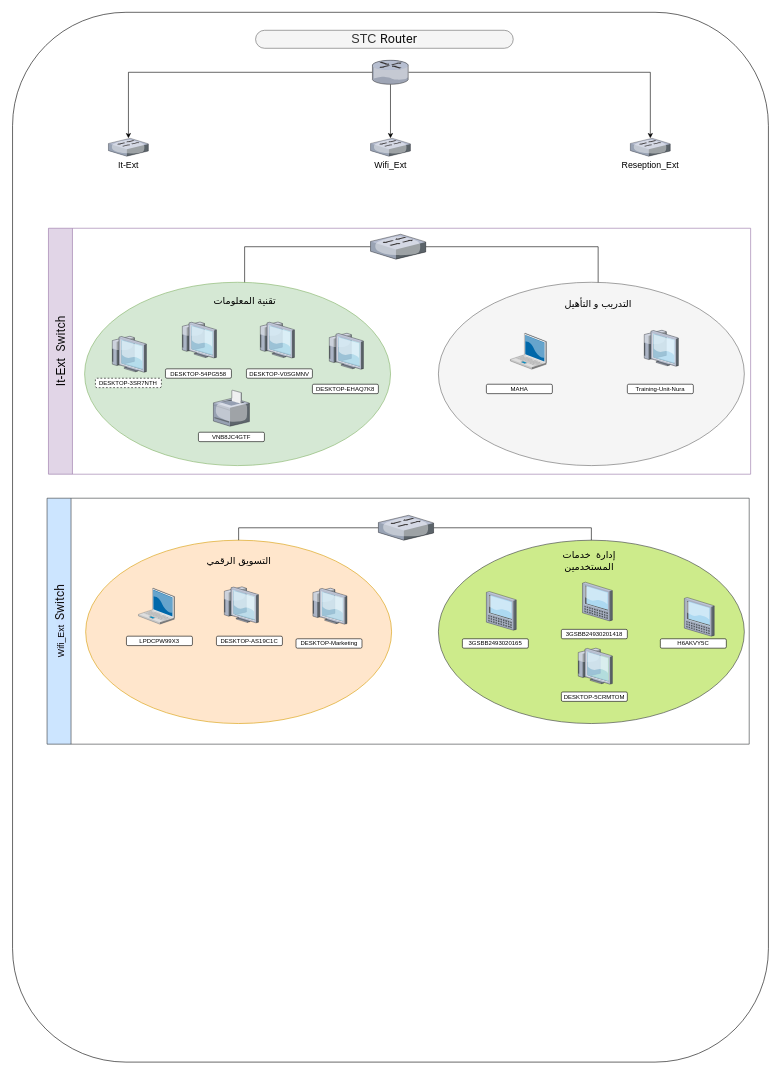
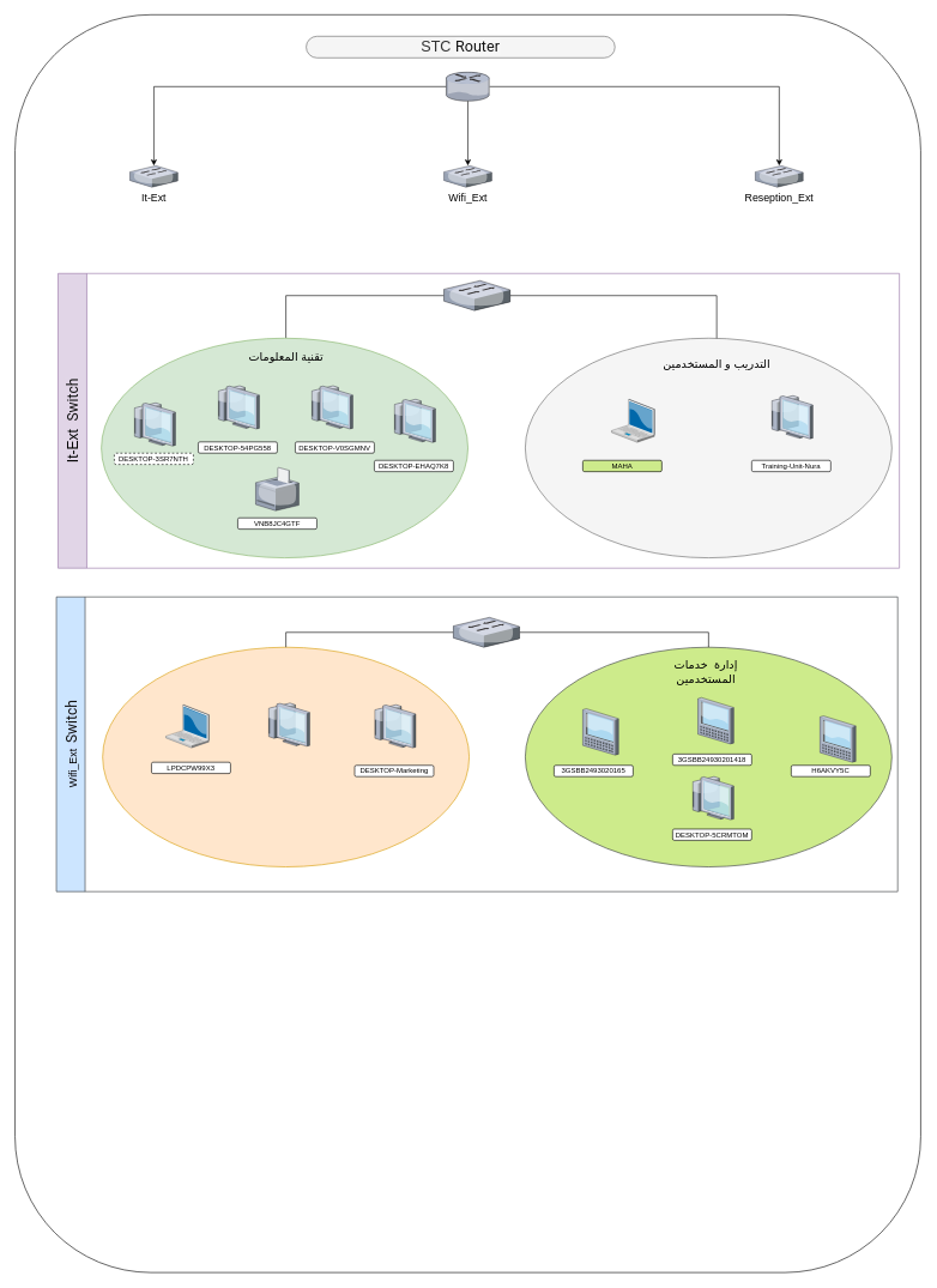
  <mxCell id="0" />
  <mxCell id="1" parent="0" />
  <mxCell id="2" value="" style="rounded=1;whiteSpace=wrap;html=1;" parent="1" vertex="1"><mxGeometry x="20.14" y="20" width="1260" height="1750" as="geometry" /></mxCell>
  <mxCell id="3" value="&lt;span style=&quot;color: rgba(0, 0, 0, 0); font-family: monospace; font-size: 0px; text-align: start; text-wrap-mode: nowrap;&quot;&gt;%3CmxGraphModel%3E%3Croot%3E%3CmxCell%20id%3D%220%22%2F%3E%3CmxCell%20id%3D%221%22%20parent%3D%220%22%2F%3E%3CmxCell%20id%3D%222%22%20value%3D%22%26lt%3Bfont%20style%3D%26quot%3Bfont-size%3A%2016px%3B%26quot%3B%26gt%3B%D8%AA%D9%82%D9%86%D9%8A%D8%A9%20%D8%A7%D9%84%D9%85%D8%B9%D9%84%D9%88%D9%85%D8%A7%D8%AA%26lt%3B%2Ffont%26gt%3B%22%20style%3D%22text%3Bhtml%3D1%3Balign%3Dcenter%3BverticalAlign%3Dmiddle%3BwhiteSpace%3Dwrap%3Brounded%3D0%3B%22%20vertex%3D%221%22%20parent%3D%221%22%3E%3CmxGeometry%20x%3D%22305.5%22%20y%3D%22470%22%20width%3D%22163%22%20height%3D%2250%22%20as%3D%22geometry%22%2F%3E%3C%2FmxCell%3E%3C%2Froot%3E%3C%2FmxGraphModel%3E&lt;/span&gt;" style="ellipse;whiteSpace=wrap;html=1;fillColor=#cdeb8b;strokeColor=#36393d;fontStyle=0" parent="1" vertex="1"><mxGeometry x="730" y="900" width="510" height="305.63" as="geometry" /></mxCell>
  <mxCell id="4" value="" style="ellipse;whiteSpace=wrap;html=1;fillColor=#ffe6cc;strokeColor=#d79b00;" parent="1" vertex="1"><mxGeometry x="142" y="900" width="510" height="305.63" as="geometry" /></mxCell>
  <mxCell id="5" value="&lt;font style=&quot;font-size: 21px;&quot;&gt;STC&amp;nbsp;&lt;span style=&quot;color: rgb(17, 17, 17); font-family: Roboto, sans-serif; text-align: start; white-space-collapse: preserve; background-color: rgb(247, 247, 247);&quot;&gt;Router&lt;/span&gt;&lt;/font&gt;" style="text;html=1;align=center;verticalAlign=middle;whiteSpace=wrap;rounded=1;fillColor=#f5f5f5;fontColor=#333333;strokeColor=#666666;rotation=0;arcSize=50;" parent="1" vertex="1"><mxGeometry x="425.25" y="50" width="429.5" height="30" as="geometry" /></mxCell>
  <mxCell id="6" style="edgeStyle=orthogonalEdgeStyle;rounded=0;orthogonalLoop=1;jettySize=auto;html=1;" parent="1" source="9" target="10" edge="1"><mxGeometry relative="1" as="geometry" /></mxCell>
  <mxCell id="7" style="edgeStyle=orthogonalEdgeStyle;rounded=0;orthogonalLoop=1;jettySize=auto;html=1;" parent="1" source="9" target="11" edge="1"><mxGeometry relative="1" as="geometry" /></mxCell>
  <mxCell id="8" style="edgeStyle=orthogonalEdgeStyle;rounded=0;orthogonalLoop=1;jettySize=auto;html=1;" parent="1" source="9" target="12" edge="1"><mxGeometry relative="1" as="geometry" /></mxCell>
  <mxCell id="9" value="" style="verticalLabelPosition=bottom;sketch=0;aspect=fixed;html=1;verticalAlign=top;strokeColor=none;align=center;outlineConnect=0;shape=mxgraph.citrix.router;" parent="1" vertex="1"><mxGeometry x="620" y="100" width="60.28" height="40" as="geometry" /></mxCell>
  <mxCell id="10" value="&lt;span style=&quot;font-size:11.0pt;line-height:115%;&lt;br/&gt;font-family:&amp;quot;Aptos Display&amp;quot;,sans-serif;mso-ascii-theme-font:major-latin;&lt;br/&gt;mso-fareast-font-family:Aptos;mso-fareast-theme-font:minor-latin;mso-hansi-theme-font:&lt;br/&gt;major-latin;mso-bidi-font-family:Arial;mso-bidi-theme-font:minor-bidi;&lt;br/&gt;mso-ansi-language:EN-US;mso-fareast-language:EN-US;mso-bidi-language:AR-SA&quot;&gt;It-Ext&lt;/span&gt;" style="verticalLabelPosition=bottom;sketch=0;aspect=fixed;html=1;verticalAlign=top;strokeColor=none;align=center;outlineConnect=0;shape=mxgraph.citrix.switch;" parent="1" vertex="1"><mxGeometry x="180" y="230" width="66.51" height="30" as="geometry" /></mxCell>
  <mxCell id="11" value="&lt;span style=&quot;font-size:11.0pt;line-height:115%;&lt;br/&gt;font-family:&amp;quot;Aptos Display&amp;quot;,sans-serif;mso-ascii-theme-font:major-latin;&lt;br/&gt;mso-fareast-font-family:Aptos;mso-fareast-theme-font:minor-latin;mso-hansi-theme-font:&lt;br/&gt;major-latin;mso-bidi-font-family:Arial;mso-bidi-theme-font:minor-bidi;&lt;br/&gt;mso-ansi-language:EN-US;mso-fareast-language:EN-US;mso-bidi-language:AR-SA&quot;&gt;Wifi_Ext&lt;/span&gt;" style="verticalLabelPosition=bottom;sketch=0;aspect=fixed;html=1;verticalAlign=top;strokeColor=none;align=center;outlineConnect=0;shape=mxgraph.citrix.switch;" parent="1" vertex="1"><mxGeometry x="616.88" y="230" width="66.51" height="30" as="geometry" /></mxCell>
  <mxCell id="12" value="&lt;span style=&quot;font-size:11.0pt;line-height:115%;&lt;br/&gt;font-family:&amp;quot;Aptos Display&amp;quot;,sans-serif;mso-ascii-theme-font:major-latin;&lt;br/&gt;mso-fareast-font-family:Aptos;mso-fareast-theme-font:minor-latin;mso-hansi-theme-font:&lt;br/&gt;major-latin;mso-bidi-font-family:Arial;mso-bidi-theme-font:minor-bidi;&lt;br/&gt;mso-ansi-language:EN-US;mso-fareast-language:EN-US;mso-bidi-language:AR-SA&quot;&gt;Reseption_Ext&lt;/span&gt;" style="verticalLabelPosition=bottom;sketch=0;aspect=fixed;html=1;verticalAlign=top;strokeColor=none;align=center;outlineConnect=0;shape=mxgraph.citrix.switch;" parent="1" vertex="1"><mxGeometry x="1050" y="230" width="66.51" height="30" as="geometry" /></mxCell>
  <mxCell id="13" style="edgeStyle=orthogonalEdgeStyle;rounded=0;orthogonalLoop=1;jettySize=auto;html=1;entryX=0.5;entryY=0;entryDx=0;entryDy=0;endArrow=none;startFill=0;" parent="1" source="15" target="20" edge="1"><mxGeometry relative="1" as="geometry" /></mxCell>
  <mxCell id="14" style="edgeStyle=orthogonalEdgeStyle;rounded=0;orthogonalLoop=1;jettySize=auto;html=1;" parent="1" source="15" target="21" edge="1"><mxGeometry relative="1" as="geometry" /></mxCell>
  <mxCell id="15" value="" style="verticalLabelPosition=bottom;sketch=0;aspect=fixed;html=1;verticalAlign=top;strokeColor=none;align=center;outlineConnect=0;shape=mxgraph.citrix.switch;" parent="1" vertex="1"><mxGeometry x="616.88" y="390" width="92" height="41.5" as="geometry" /></mxCell>
  <mxCell id="16" value="" style="ellipse;whiteSpace=wrap;html=1;fillColor=#d5e8d4;strokeColor=#82b366;" parent="1" vertex="1"><mxGeometry x="140.25" y="470" width="510" height="305.63" as="geometry" /></mxCell>
  <mxCell id="17" value="&lt;span style=&quot;color: rgba(0, 0, 0, 0); font-family: monospace; font-size: 0px; text-align: start; text-wrap-mode: nowrap;&quot;&gt;%3CmxGraphModel%3E%3Croot%3E%3CmxCell%20id%3D%220%22%2F%3E%3CmxCell%20id%3D%221%22%20parent%3D%220%22%2F%3E%3CmxCell%20id%3D%222%22%20value%3D%22%26lt%3Bfont%20style%3D%26quot%3Bfont-size%3A%2016px%3B%26quot%3B%26gt%3B%D8%AA%D9%82%D9%86%D9%8A%D8%A9%20%D8%A7%D9%84%D9%85%D8%B9%D9%84%D9%88%D9%85%D8%A7%D8%AA%26lt%3B%2Ffont%26gt%3B%22%20style%3D%22text%3Bhtml%3D1%3Balign%3Dcenter%3BverticalAlign%3Dmiddle%3BwhiteSpace%3Dwrap%3Brounded%3D0%3B%22%20vertex%3D%221%22%20parent%3D%221%22%3E%3CmxGeometry%20x%3D%22305.5%22%20y%3D%22470%22%20width%3D%22163%22%20height%3D%2250%22%20as%3D%22geometry%22%2F%3E%3C%2FmxCell%3E%3C%2Froot%3E%3C%2FmxGraphModel%3E&lt;/span&gt;" style="ellipse;whiteSpace=wrap;html=1;fillColor=#f5f5f5;strokeColor=#666666;fontColor=#333333;fontStyle=1" parent="1" vertex="1"><mxGeometry x="730" y="470" width="510" height="305.63" as="geometry" /></mxCell>
  <mxCell id="18" value="" style="verticalLabelPosition=bottom;sketch=0;aspect=fixed;html=1;verticalAlign=top;strokeColor=none;align=center;outlineConnect=0;shape=mxgraph.citrix.printer;" parent="1" vertex="1"><mxGeometry x="355" y="650" width="60" height="60" as="geometry" /></mxCell>
  <mxCell id="19" value="" style="verticalLabelPosition=bottom;sketch=0;aspect=fixed;html=1;verticalAlign=top;strokeColor=none;align=center;outlineConnect=0;shape=mxgraph.citrix.thin_client;" parent="1" vertex="1"><mxGeometry x="545" y="555" width="60" height="60" as="geometry" /></mxCell>
- <mxCell id="20" value="&lt;font style=&quot;font-size: 16px;&quot;&gt;تقنية المعلومات&lt;/font&gt;" style="text;html=1;align=center;verticalAlign=middle;whiteSpace=wrap;rounded=0;" parent="1" vertex="1"><mxGeometry x="325.5" y="475" width="163" height="50" as="geometry" /></mxCell>
- <mxCell id="21" value="&lt;span style=&quot;font-size: 16px;&quot;&gt;التدريب و التأهيل&lt;/span&gt;" style="text;html=1;align=center;verticalAlign=middle;whiteSpace=wrap;rounded=0;" parent="1" vertex="1"><mxGeometry x="914.75" y="480" width="163" height="50" as="geometry" /></mxCell>
+ <mxCell id="20" value="&lt;font style=&quot;font-size: 16px;&quot;&gt;تقنية المعلومات&lt;/font&gt;" style="text;html=1;align=center;verticalAlign=middle;whiteSpace=wrap;rounded=0;" parent="1" vertex="1"><mxGeometry x="315.5" y="470" width="163" height="50" as="geometry" /></mxCell>
+ <mxCell id="21" value="&lt;span style=&quot;font-size: 16px;&quot;&gt;التدريب و المستخدمين&lt;/span&gt;" style="text;html=1;align=center;verticalAlign=middle;whiteSpace=wrap;rounded=0;" parent="1" vertex="1"><mxGeometry x="914.75" y="480" width="163" height="50" as="geometry" /></mxCell>
  <mxCell id="22" value="&lt;span style=&quot;font-size: 20px; text-wrap-mode: nowrap; font-weight: 400;&quot;&gt;It-Ext&amp;nbsp;&amp;nbsp;&lt;/span&gt;&lt;span style=&quot;color: rgb(17, 17, 17); font-family: Roboto, sans-serif; font-size: 20px; font-weight: 400; text-align: start; white-space-collapse: preserve; background-color: light-dark(rgb(225, 213, 231), rgb(25, 25, 25));&quot;&gt;Switch&lt;/span&gt;" style="swimlane;horizontal=0;whiteSpace=wrap;html=1;startSize=40;fillColor=#e1d5e7;strokeColor=#9673a6;" parent="1" vertex="1"><mxGeometry x="80" y="380" width="1170.49" height="410" as="geometry" /></mxCell>
  <mxCell id="23" value="&lt;span style=&quot;line-height: 115%; font-family: Aptos, sans-serif; font-weight: normal;&quot;&gt;&lt;font style=&quot;font-size: 10px;&quot;&gt;DESKTOP-3SR7NTH&lt;/font&gt;&lt;/span&gt;" style="rounded=1;whiteSpace=wrap;html=1;fontStyle=1;dashed=1;" parent="22" vertex="1"><mxGeometry x="78.26" y="250" width="110" height="15.69" as="geometry" /></mxCell>
  <mxCell id="24" value="&lt;span style=&quot;line-height: 115%; font-family: Aptos, sans-serif;&quot;&gt;&lt;font style=&quot;font-size: 10px;&quot;&gt;DESKTOP-V0SGMNV&lt;/font&gt;&lt;/span&gt;" style="rounded=1;whiteSpace=wrap;html=1;" parent="22" vertex="1"><mxGeometry x="330" y="234.31" width="110" height="15.69" as="geometry" /></mxCell>
  <mxCell id="25" value="" style="verticalLabelPosition=bottom;sketch=0;aspect=fixed;html=1;verticalAlign=top;strokeColor=none;align=center;outlineConnect=0;shape=mxgraph.citrix.thin_client;" parent="22" vertex="1"><mxGeometry x="103.26" y="180" width="60" height="60" as="geometry" /></mxCell>
  <mxCell id="26" value="" style="verticalLabelPosition=bottom;sketch=0;aspect=fixed;html=1;verticalAlign=top;strokeColor=none;align=center;outlineConnect=0;shape=mxgraph.citrix.thin_client;" parent="22" vertex="1"><mxGeometry x="220" y="156.25" width="60" height="60" as="geometry" /></mxCell>
  <mxCell id="27" value="&lt;span style=&quot;line-height: 115%; font-family: Aptos, sans-serif;&quot;&gt;&lt;font style=&quot;font-size: 10px;&quot;&gt;DESKTOP-54PG558&lt;/font&gt;&lt;/span&gt;" style="rounded=1;whiteSpace=wrap;html=1;" parent="22" vertex="1"><mxGeometry x="195" y="234.31" width="110" height="15.69" as="geometry" /></mxCell>
  <mxCell id="28" value="" style="verticalLabelPosition=bottom;sketch=0;aspect=fixed;html=1;verticalAlign=top;strokeColor=none;align=center;outlineConnect=0;shape=mxgraph.citrix.thin_client;" parent="22" vertex="1"><mxGeometry x="350" y="156.25" width="60" height="60" as="geometry" /></mxCell>
  <mxCell id="29" value="" style="verticalLabelPosition=bottom;sketch=0;html=1;verticalAlign=top;strokeColor=none;align=center;outlineConnect=0;shape=mxgraph.citrix.laptop_2;" parent="22" vertex="1"><mxGeometry x="770" y="175" width="60" height="60" as="geometry" /></mxCell>
- <mxCell id="30" value="&lt;span style=&quot;line-height: 115%;&quot;&gt;&lt;font style=&quot;font-size: 10px;&quot;&gt;MAHA&lt;/font&gt;&lt;/span&gt;" style="rounded=1;whiteSpace=wrap;html=1;" parent="22" vertex="1"><mxGeometry x="730" y="260" width="110" height="15.69" as="geometry" /></mxCell>
+ <mxCell id="30" value="&lt;span style=&quot;line-height: 115%;&quot;&gt;&lt;font style=&quot;font-size: 10px;&quot;&gt;MAHA&lt;/font&gt;&lt;/span&gt;" style="rounded=1;whiteSpace=wrap;html=1;fillColor=#cdeb8b;" parent="22" vertex="1"><mxGeometry x="730" y="260" width="110" height="15.69" as="geometry" /></mxCell>
  <mxCell id="31" value="" style="verticalLabelPosition=bottom;sketch=0;aspect=fixed;html=1;verticalAlign=top;strokeColor=none;align=center;outlineConnect=0;shape=mxgraph.citrix.thin_client;" parent="22" vertex="1"><mxGeometry x="990" y="170" width="60" height="60" as="geometry" /></mxCell>
  <mxCell id="32" value="&lt;span style=&quot;line-height: 115%; font-family: Aptos, sans-serif;&quot;&gt;&lt;font style=&quot;font-size: 10px;&quot;&gt;Training-Unit-Nura&lt;/font&gt;&lt;/span&gt;" style="rounded=1;whiteSpace=wrap;html=1;" parent="22" vertex="1"><mxGeometry x="965" y="260" width="110" height="15.69" as="geometry" /></mxCell>
  <mxCell id="33" value="&lt;span style=&quot;line-height: 115%;&quot;&gt;&lt;font style=&quot;font-size: 10px;&quot;&gt;VNB8JC4GTF&lt;/font&gt;&lt;/span&gt;" style="rounded=1;whiteSpace=wrap;html=1;" parent="22" vertex="1"><mxGeometry x="250" y="340" width="110" height="15.69" as="geometry" /></mxCell>
  <mxCell id="34" value="&lt;span style=&quot;line-height: 115%; font-family: Aptos, sans-serif;&quot;&gt;&lt;font style=&quot;font-size: 10px;&quot;&gt;DESKTOP-EHAQ7K8&lt;/font&gt;&lt;/span&gt;" style="rounded=1;whiteSpace=wrap;html=1;" parent="1" vertex="1"><mxGeometry x="520" y="640" width="110" height="15.69" as="geometry" /></mxCell>
  <mxCell id="35" value="&lt;span style=&quot;background-color: light-dark(rgb(204, 226, 255), rgb(237, 237, 237));&quot;&gt;&lt;span style=&quot;font-size: 14.667px; font-weight: 400; text-wrap-mode: nowrap;&quot;&gt;Wifi_Ext&amp;nbsp;&amp;nbsp;&lt;/span&gt;&lt;span style=&quot;color: rgb(17, 17, 17); font-family: Roboto, sans-serif; font-size: 20px; font-weight: 400; text-align: start; white-space-collapse: preserve;&quot;&gt;Switch&lt;/span&gt;&lt;/span&gt;" style="swimlane;horizontal=0;whiteSpace=wrap;html=1;startSize=40;fillColor=#cce5ff;strokeColor=#36393d;" parent="1" vertex="1"><mxGeometry x="77.64" y="830" width="1170.49" height="410" as="geometry" /></mxCell>
  <mxCell id="36" value="&lt;span style=&quot;line-height: 115%;&quot;&gt;&lt;font style=&quot;font-size: 10px;&quot;&gt;DESKTOP-Marketing&lt;/font&gt;&lt;/span&gt;" style="rounded=1;whiteSpace=wrap;html=1;" parent="35" vertex="1"><mxGeometry x="415" y="234.31" width="110" height="15.69" as="geometry" /></mxCell>
  <mxCell id="37" value="" style="verticalLabelPosition=bottom;sketch=0;aspect=fixed;html=1;verticalAlign=top;strokeColor=none;align=center;outlineConnect=0;shape=mxgraph.citrix.thin_client;" parent="35" vertex="1"><mxGeometry x="292.36" y="147.75" width="60" height="60" as="geometry" /></mxCell>
- <mxCell id="38" value="&lt;span style=&quot;line-height: 115%; font-family: Aptos, sans-serif;&quot;&gt;&lt;font style=&quot;font-size: 10px;&quot;&gt;DESKTOP-AS19C1C&lt;/font&gt;&lt;/span&gt;" style="rounded=1;whiteSpace=wrap;html=1;" parent="35" vertex="1"><mxGeometry x="282.36" y="230.0" width="110" height="15.69" as="geometry" /></mxCell>
  <mxCell id="39" value="" style="verticalLabelPosition=bottom;sketch=0;aspect=fixed;html=1;verticalAlign=top;strokeColor=none;align=center;outlineConnect=0;shape=mxgraph.citrix.thin_client;" parent="35" vertex="1"><mxGeometry x="440" y="150" width="60" height="60" as="geometry" /></mxCell>
  <mxCell id="40" value="&lt;span style=&quot;line-height: 115%; font-family: Aptos, sans-serif;&quot;&gt;&lt;font style=&quot;font-size: 10px;&quot;&gt;3GSBB2493020165&lt;/font&gt;&lt;/span&gt;" style="rounded=1;whiteSpace=wrap;html=1;" parent="35" vertex="1"><mxGeometry x="692.36" y="234.31" width="110" height="15.69" as="geometry" /></mxCell>
  <mxCell id="41" value="" style="verticalLabelPosition=bottom;sketch=0;aspect=fixed;html=1;verticalAlign=top;strokeColor=none;align=center;outlineConnect=0;shape=mxgraph.citrix.thin_client;" parent="35" vertex="1"><mxGeometry x="882.36" y="250" width="60" height="60" as="geometry" /></mxCell>
  <mxCell id="42" value="&lt;span style=&quot;line-height: 115%;&quot;&gt;DESKTOP-5CRMTOM&lt;/span&gt;" style="rounded=1;whiteSpace=wrap;html=1;fontSize=10;" parent="35" vertex="1"><mxGeometry x="857.36" y="323" width="110" height="15.69" as="geometry" /></mxCell>
  <mxCell id="43" value="&lt;span style=&quot;line-height: 115%; font-family: Aptos, sans-serif;&quot;&gt;&lt;font style=&quot;font-size: 10px;&quot;&gt;3GSBB24930201418&lt;/font&gt;&lt;/span&gt;" style="rounded=1;whiteSpace=wrap;html=1;" parent="35" vertex="1"><mxGeometry x="857.36" y="218.62" width="110" height="15.69" as="geometry" /></mxCell>
  <mxCell id="44" value="" style="verticalLabelPosition=bottom;sketch=0;aspect=fixed;html=1;verticalAlign=top;strokeColor=none;align=center;outlineConnect=0;shape=mxgraph.citrix.tablet_1;" parent="35" vertex="1"><mxGeometry x="892.55" y="140" width="49.81" height="64.5" as="geometry" /></mxCell>
  <mxCell id="45" value="&lt;span style=&quot;line-height: 115%; font-family: Aptos, sans-serif;&quot;&gt;&lt;font style=&quot;font-size: 10px;&quot;&gt;H6AKVY5C&lt;/font&gt;&lt;/span&gt;" style="rounded=1;whiteSpace=wrap;html=1;" parent="35" vertex="1"><mxGeometry x="1022.36" y="234.31" width="110" height="15.69" as="geometry" /></mxCell>
  <mxCell id="46" value="&lt;span style=&quot;line-height: 115%; font-family: Aptos, sans-serif;&quot;&gt;&lt;font style=&quot;font-size: 10px;&quot;&gt;LPDCPW99X3&lt;/font&gt;&lt;/span&gt;" style="rounded=1;whiteSpace=wrap;html=1;" parent="35" vertex="1"><mxGeometry x="132.36" y="230" width="110" height="15.69" as="geometry" /></mxCell>
  <mxCell id="47" style="edgeStyle=orthogonalEdgeStyle;rounded=0;orthogonalLoop=1;jettySize=auto;html=1;entryX=0.5;entryY=0;entryDx=0;entryDy=0;endArrow=none;startFill=0;" parent="1" source="49" target="4" edge="1"><mxGeometry relative="1" as="geometry"><Array as="points"><mxPoint x="397" y="880" /></Array></mxGeometry></mxCell>
  <mxCell id="48" style="edgeStyle=orthogonalEdgeStyle;rounded=0;orthogonalLoop=1;jettySize=auto;html=1;entryX=0.5;entryY=0;entryDx=0;entryDy=0;endArrow=none;startFill=0;" parent="1" source="49" target="3" edge="1"><mxGeometry relative="1" as="geometry" /></mxCell>
  <mxCell id="49" value="" style="verticalLabelPosition=bottom;sketch=0;aspect=fixed;html=1;verticalAlign=top;strokeColor=none;align=center;outlineConnect=0;shape=mxgraph.citrix.switch;" parent="1" vertex="1"><mxGeometry x="630" y="858.5" width="92" height="41.5" as="geometry" /></mxCell>
  <mxCell id="50" value="" style="verticalLabelPosition=bottom;sketch=0;aspect=fixed;html=1;verticalAlign=top;strokeColor=none;align=center;outlineConnect=0;shape=mxgraph.citrix.tablet_1;" parent="1" vertex="1"><mxGeometry x="810" y="985.5" width="49.81" height="64.5" as="geometry" /></mxCell>
  <mxCell id="51" value="" style="verticalLabelPosition=bottom;sketch=0;aspect=fixed;html=1;verticalAlign=top;strokeColor=none;align=center;outlineConnect=0;shape=mxgraph.citrix.tablet_1;" parent="1" vertex="1"><mxGeometry x="1140" y="995.5" width="49.81" height="64.5" as="geometry" /></mxCell>
- <mxCell id="52" value="&lt;span style=&quot;font-size: 16px;&quot;&gt;التسويق الرقمي&lt;/span&gt;" style="text;html=1;align=center;verticalAlign=middle;whiteSpace=wrap;rounded=0;" parent="1" vertex="1"><mxGeometry x="315.5" y="910" width="163" height="50" as="geometry" /></mxCell>
  <mxCell id="53" value="&lt;span style=&quot;font-size: 16px;&quot;&gt;إدارة&amp;nbsp; خدمات المستخدمين&lt;/span&gt;" style="text;html=1;align=center;verticalAlign=middle;whiteSpace=wrap;rounded=0;" parent="1" vertex="1"><mxGeometry x="900" y="910" width="163" height="50" as="geometry" /></mxCell>
  <mxCell id="54" value="" style="verticalLabelPosition=bottom;sketch=0;html=1;verticalAlign=top;strokeColor=none;align=center;outlineConnect=0;shape=mxgraph.citrix.laptop_2;" parent="1" vertex="1"><mxGeometry x="230" y="980" width="60" height="60" as="geometry" /></mxCell>
